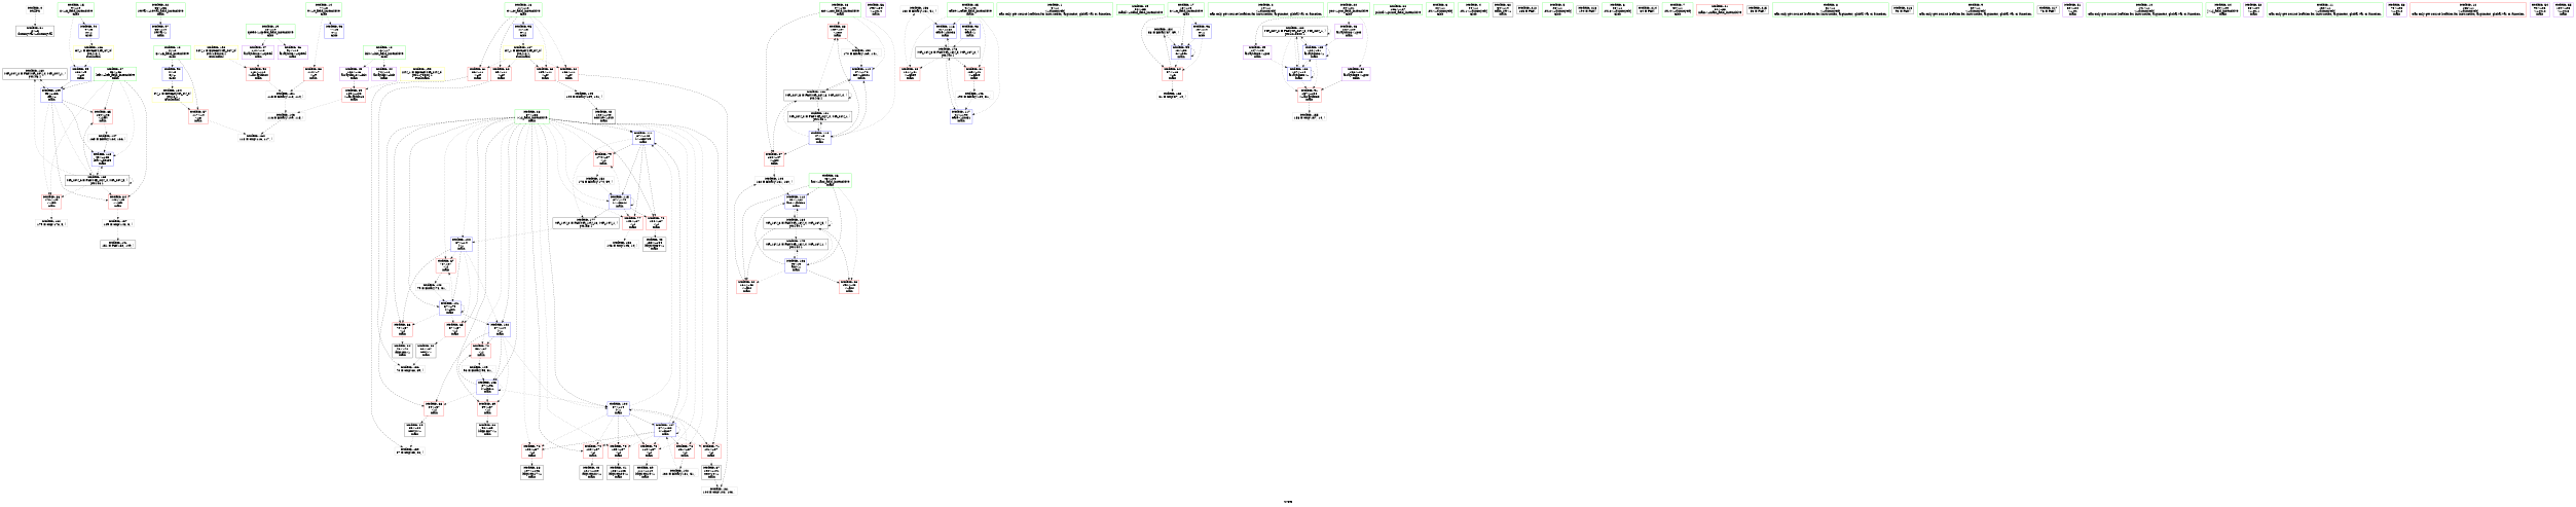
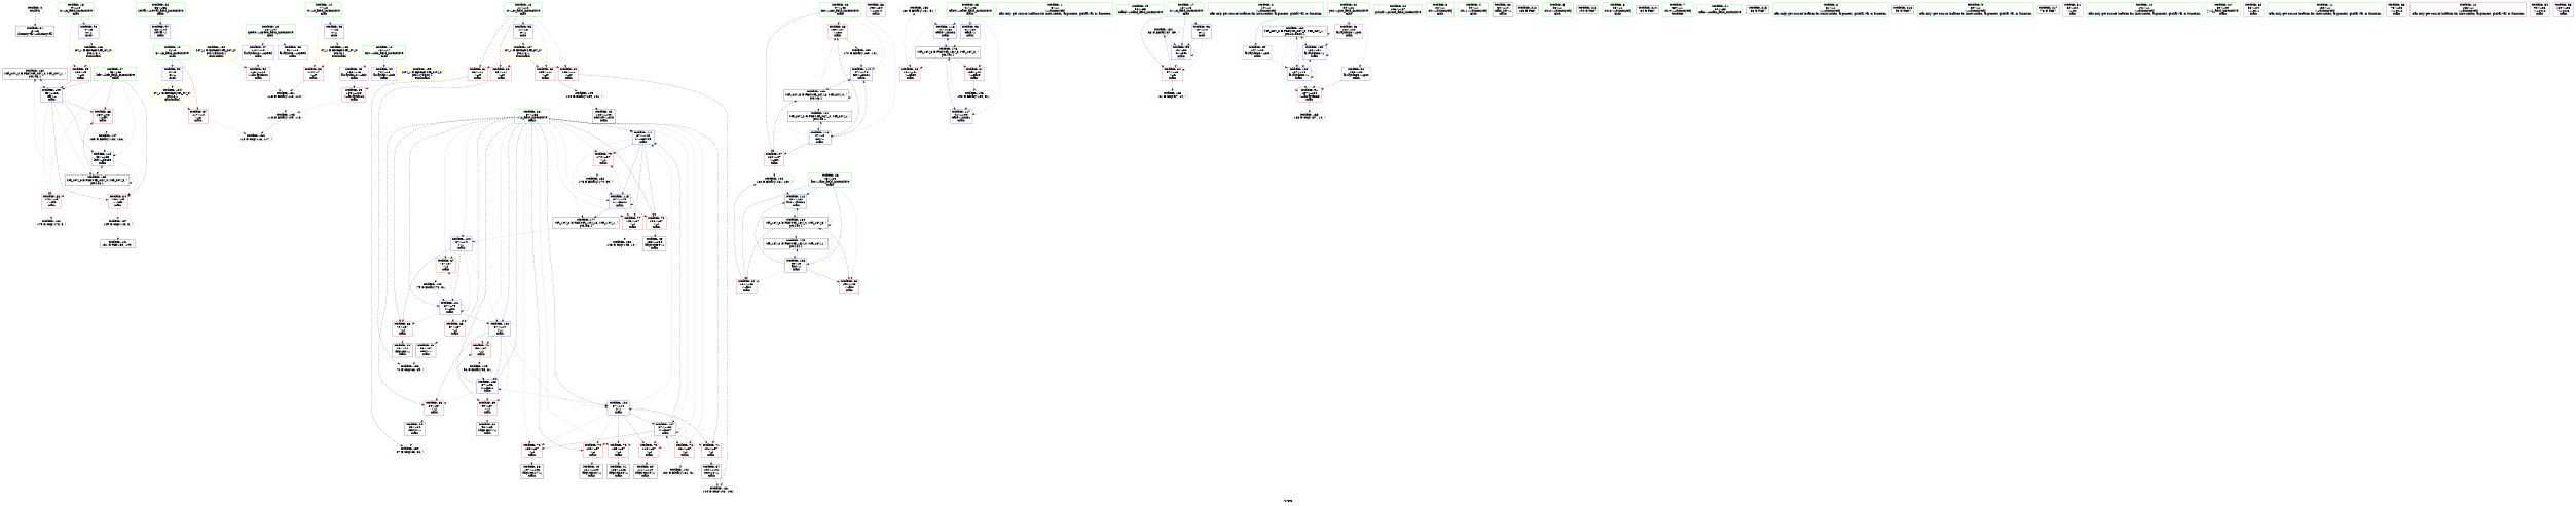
  digraph {
    label=SVFG
    node [color=red shape=record]
    edge [style=dashed]
    n1 [color=grey label="{NodeID: 0\nNullPtr}"]
    n2 [color=black label="{NodeID: 31\n2\<--3\ndummyVal\<--dummyVal\n}"]
    n3 [color=black label="{NodeID: 180\nMR_20V_2 = PHI(MR_20V_4, MR_20V_1, )\npts\{46 \}\n}"]
    n4 [color=blue label="{NodeID: 109\n45\<--136\nleft\<--\nmain\n}"]
    n5 [label="{NodeID: 84\n148\<--45\n\<--left\nmain\n}"]
    n6 [label="{NodeID: 85\n164\<--45\n\<--left\nmain\n}"]
    n7 [color=blue label="{NodeID: 113\n45\<--165\nleft\<--dec39\nmain\n}"]
    n8 [color=black label="{NodeID: 165\nMR_20V_6 = PHI(MR_20V_4, MR_20V_5, )\npts\{46 \}\n}"]
    n9 [label="{NodeID: 86\n178\<--45\n\<--left\nmain\n}"]
    n10 [color=grey label="{NodeID: 157\n149 = cmp(148, 5, )\n}"]
    n11 [color=grey label="{NodeID: 147\n165 = Binary(164, 166, )\n}"]
    n12 [color=grey label="{NodeID: 162\n179 = cmp(178, 5, )\n}"]
    n13 [color=blue label="{NodeID: 97\n35\<--14\nretval\<--\nmain\n}"]
    n14 [color=green label="{NodeID: 14\n7\<--8\nT\<--T_field_insensitive\nGlob }"]
    n15 [label="{NodeID: 58\n114\<--7\n\<--T\nmain\n}"]
    n16 [color=blue label="{NodeID: 93\n7\<--5\nT\<--\nGlob }"]
    n17 [color=grey label="{NodeID: 151\n115 = Binary(113, 114, )\n}"]
+   n18 [color=yellow label="{NodeID: 185\n4V_1 = ENCHI(MR_4V_0)\npts\{8 \}\nFun[main]}" style=double]
    n19 [color=grey label="{NodeID: 143\n116 = Binary(109, 115, )\n}"]
    n20 [color=blue label="{NodeID: 111\n37\<--142\ni\<--conv29\nmain\n}"]
    n21 [label="{NodeID: 77\n145\<--37\n\<--i\nmain\n}"]
    n22 [label="{NodeID: 78\n154\<--37\n\<--i\nmain\n}"]
    n23 [label="{NodeID: 79\n174\<--37\n\<--i\nmain\n}"]
    n24 [color=blue label="{NodeID: 115\n37\<--175\ni\<--dec44\nmain\n}"]
    n25 [color=black label="{NodeID: 177\nMR_14V_2 = PHI(MR_14V_13, MR_14V_1, )\npts\{38 \}\n}"]
    n26 [color=grey label="{NodeID: 158\n146 = cmp(145, 14, )\n}"]
    n27 [color=black label="{NodeID: 43\n155\<--154\nidxprom34\<--\nmain\n}"]
    n28 [color=grey label="{NodeID: 152\n175 = Binary(174, 59, )\n}"]
    n29 [color=blue label="{NodeID: 100\n37\<--14\ni\<--\nmain\n}"]
    n30 [label="{NodeID: 65\n67\<--37\n\<--i\nmain\n}"]
    n31 [label="{NodeID: 66\n72\<--37\n\<--i\nmain\n}"]
    n32 [label="{NodeID: 67\n78\<--37\n\<--i\nmain\n}"]
    n33 [color=blue label="{NodeID: 101\n37\<--79\ni\<--inc\nmain\n}"]
    n34 [color=blue label="{NodeID: 102\n37\<--14\ni\<--\nmain\n}"]
    n35 [color=green label="{NodeID: 28\n47\<--48\ncnt\<--cnt_field_insensitive\nmain\n}"]
    n36 [label="{NodeID: 87\n160\<--47\n\<--cnt\nmain\n}"]
    n37 [label="{NodeID: 88\n169\<--47\n\<--cnt\nmain\n}"]
    n38 [color=blue label="{NodeID: 110\n47\<--5\ncnt\<--\nmain\n}"]
    n39 [color=blue label="{NodeID: 114\n47\<--170\ncnt\<--inc41\nmain\n}"]
    n40 [color=grey label="{NodeID: 144\n162 = Binary(161, 160, )\n}"]
    n41 [color=grey label="{NodeID: 150\n170 = Binary(169, 141, )\n}"]
    n42 [color=black label="{NodeID: 181\nMR_22V_2 = PHI(MR_22V_4, MR_22V_1, )\npts\{48 \}\n}"]
    n43 [color=black label="{NodeID: 166\nMR_22V_5 = PHI(MR_22V_6, MR_22V_4, )\npts\{48 \}\n}"]
    n44 [color=blue label="{NodeID: 112\n43\<--162\nans\<--add38\nmain\n}"]
    n45 [color=black label="{NodeID: 42\n142\<--140\nconv29\<--sub\nmain\n}"]
    n46 [color=purple label="{NodeID: 56\n193\<--30\n\<--.str.4\nmain\n}"]
    n47 [color=grey label="{NodeID: 153\n182 = Binary(181, 51, )\n}"]
    n48 [color=blue label="{NodeID: 116\n41\<--182\nCase\<--inc48\nmain\n}"]
    n49 [color=black label="{NodeID: 178\nMR_16V_3 = PHI(MR_16V_5, MR_16V_2, )\npts\{42 \}\n}"]
    n50 [color=blue label="{NodeID: 117\n41\<--190\nCase\<--inc51\nmain\n}"]
    n51 [label="{NodeID: 80\n181\<--41\n\<--Case\nmain\n}"]
    n52 [label="{NodeID: 81\n189\<--41\n\<--Case\nmain\n}"]
    n53 [label="{NodeID: 70\n95\<--37\n\<--i\nmain\n}"]
    n54 [color=grey label="{NodeID: 149\n96 = Binary(95, 51, )\n}"]
    n55 [color=blue label="{NodeID: 103\n37\<--96\ni\<--inc11\nmain\n}"]
    n56 [label="{NodeID: 68\n84\<--37\n\<--i\nmain\n}"]
    n57 [label="{NodeID: 69\n89\<--37\n\<--i\nmain\n}"]
    n58 [color=blue label="{NodeID: 104\n37\<--14\ni\<--\nmain\n}"]
    n59 [color=black label="{NodeID: 141\n151 = PHI(152, 149, )\n}"]
    n60 [color=green label="{NodeID: 1\n5\<--1\n\<--dummyObj\nCan only get source location for instruction, argument, global var or function.}"]
    n61 [color=blue label="{NodeID: 98\n41\<--51\nCase\<--\nmain\n}"]
    n62 [color=grey label="{NodeID: 146\n190 = Binary(189, 51, )\n}"]
    n63 [color=green label="{NodeID: 15\n9\<--10\nK\<--K_field_insensitive\nGlob }"]
-   n64 [color=blue label="{NodeID: 59\n136\<--9\n\<--K\nmain\n}"]
+   n64 [label="{NodeID: 59\n136\<--9\n\<--K\nmain\n}"]
    n65 [color=blue label="{NodeID: 94\n9\<--5\nK\<--\nGlob }"]
    n66 [color=yellow label="{NodeID: 186\n6V_1 = ENCHI(MR_6V_0)\npts\{10 \}\nFun[main]}" style=double]
    n67 [color=yellow label="{NodeID: 195\n24V_1 = ENCHI(MR_24V_0)\npts\{170000 \}\nFun[main]}" style=double]
    n68 [label="{NodeID: 89\n109\<--108\n\<--arrayidx18\nmain\n}"]
    n69 [color=grey label="{NodeID: 160\n118 = cmp(116, 117, )\n}"]
    n70 [color=black label="{NodeID: 164\nMR_18V_6 = PHI(MR_18V_4, MR_18V_5, )\npts\{44 \}\n}"]
    n71 [label="{NodeID: 82\n161\<--43\n\<--ans\nmain\n}"]
    n72 [label="{NodeID: 83\n192\<--43\n\<--ans\nmain\n}"]
    n73 [color=black label="{NodeID: 179\nMR_18V_2 = PHI(MR_18V_4, MR_18V_1, )\npts\{44 \}\n}"]
    n74 [color=blue label="{NodeID: 108\n43\<--5\nans\<--\nmain\n}"]
    n75 [color=green label="{NodeID: 29\n54\<--55\nscanf\<--scanf_field_insensitive\n}"]
    n76 [label="{NodeID: 57\n117\<--4\n\<--B\nmain\n}"]
    n77 [color=grey label="{NodeID: 154\n58 = Binary(57, 59, )\n}"]
    n78 [color=blue label="{NodeID: 99\n13\<--58\nC\<--dec\nmain\n}"]
    n79 [label="{NodeID: 64\n57\<--13\n\<--C\nmain\n}"]
    n80 [color=grey label="{NodeID: 163\n61 = cmp(57, 14, )\n}"]
    n81 [label="{NodeID: 71\n101\<--37\n\<--i\nmain\n}"]
    n82 [color=black label="{NodeID: 37\n102\<--101\nconv14\<--\nmain\n}"]
    n83 [color=grey label="{NodeID: 161\n104 = cmp(102, 103, )\n}"]
    n84 [color=green label="{NodeID: 2\n14\<--1\n\<--dummyObj\nCan only get source location for instruction, argument, global var or function.}"]
    n85 [color=black label="{NodeID: 182\nMR_28V_2 = PHI(MR_28V_3, MR_28V_1, )\npts\{210000 \}\n}"]
    n86 [label="{NodeID: 91\n157\<--156\n\<--arrayidx35\nmain\n}"]
    n87 [color=blue label="{NodeID: 105\n122\<--51\narrayidx23\<--\nmain\n}"]
    n88 [color=blue label="{NodeID: 106\n127\<--14\narrayidx25\<--\nmain\n}"]
    n89 [color=grey label="{NodeID: 155\n158 = cmp(157, 14, )\n}"]
    n90 [color=green label="{NodeID: 16\n11\<--12\nN\<--N_field_insensitive\nGlob }"]
    n91 [label="{NodeID: 60\n69\<--11\n\<--N\nmain\n}"]
    n92 [label="{NodeID: 61\n86\<--11\n\<--N\nmain\n}"]
    n93 [label="{NodeID: 62\n103\<--11\n\<--N\nmain\n}"]
    n94 [label="{NodeID: 63\n139\<--11\n\<--N\nmain\n}"]
    n95 [color=blue label="{NodeID: 95\n11\<--5\nN\<--\nGlob }"]
    n96 [color=grey label="{NodeID: 156\n70 = cmp(68, 69, )\n}"]
    n97 [color=grey label="{NodeID: 159\n87 = cmp(85, 86, )\n}"]
    n98 [color=grey label="{NodeID: 145\n140 = Binary(139, 141, )\n}"]
    n99 [color=yellow label="{NodeID: 187\n8V_1 = ENCHI(MR_8V_0)\npts\{12 \}\nFun[main]}" style=double]
    n100 [color=yellow label="{NodeID: 196\n26V_1 = ENCHI(MR_26V_0)\npts\{190000 \}\nFun[main]}" style=double]
    n101 [label="{NodeID: 90\n113\<--112\n\<--arrayidx20\nmain\n}"]
    n102 [color=green label="{NodeID: 30\n186\<--187\nprintf\<--printf_field_insensitive\n}"]
    n103 [color=purple label="{NodeID: 44\n74\<--16\narrayidx\<--init\nmain\n}"]
    n104 [label="{NodeID: 72\n106\<--37\n\<--i\nmain\n}"]
    n105 [color=black label="{NodeID: 38\n107\<--106\nidxprom17\<--\nmain\n}"]
    n106 [color=green label="{NodeID: 3\n22\<--1\n.str\<--dummyObj\nGlob }"]
    n107 [color=black label="{NodeID: 33\n68\<--67\nconv\<--\nmain\n}"]
    n108 [color=black label="{NodeID: 34\n73\<--72\nidxprom\<--\nmain\n}"]
    n109 [color=grey label="{NodeID: 148\n79 = Binary(78, 51, )\n}"]
    n110 [color=black label="{NodeID: 35\n85\<--84\nconv4\<--\nmain\n}"]
    n111 [color=black label="{NodeID: 36\n90\<--89\nidxprom7\<--\nmain\n}"]
    n112 [color=blue label="{NodeID: 107\n37\<--132\ni\<--inc27\nmain\n}"]
    n113 [label="{NodeID: 73\n110\<--37\n\<--i\nmain\n}"]
    n114 [label="{NodeID: 74\n120\<--37\n\<--i\nmain\n}"]
    n115 [label="{NodeID: 75\n125\<--37\n\<--i\nmain\n}"]
    n116 [color=green label="{NodeID: 17\n13\<--15\nC\<--C_field_insensitive\nGlob }"]
    n117 [color=blue label="{NodeID: 96\n13\<--14\nC\<--\nGlob }"]
    n118 [color=purple label="{NodeID: 45\n108\<--16\narrayidx18\<--init\nmain\n}"]
    n119 [color=grey label="{NodeID: 142\n132 = Binary(131, 51, )\n}"]
    n120 [label="{NodeID: 76\n131\<--37\n\<--i\nmain\n}"]
    n121 [color=black label="{NodeID: 39\n111\<--110\nidxprom19\<--\nmain\n}"]
    n122 [color=black label="{NodeID: 40\n121\<--120\nidxprom22\<--\nmain\n}"]
    n123 [color=black label="{NodeID: 41\n126\<--125\nidxprom24\<--\nmain\n}"]
    n124 [color=green label="{NodeID: 4\n24\<--1\n.str.1\<--dummyObj\nGlob }"]
    n125 [color=yellow label="{NodeID: 184\n2V_1 = ENCHI(MR_2V_0)\npts\{6 \}\nFun[main]}" style=double]
    n126 [color=green label="{NodeID: 18\n16\<--17\ninit\<--init_field_insensitive\nGlob }"]
    n127 [color=black label="{NodeID: 32\n34\<--14\nmain_ret\<--\nmain\n}"]
    n128 [color=black label="{NodeID: 212\n185 = PHI()\n}"]
    n129 [color=purple label="{NodeID: 46\n91\<--18\narrayidx8\<--speed\nmain\n}"]
    n130 [color=green label="{NodeID: 5\n26\<--1\n.str.2\<--dummyObj\nGlob }"]
    n131 [color=green label="{NodeID: 19\n18\<--19\nspeed\<--speed_field_insensitive\nGlob }"]
    n132 [color=purple label="{NodeID: 47\n112\<--18\narrayidx20\<--speed\nmain\n}"]
    n133 [color=black label="{NodeID: 213\n194 = PHI()\n}"]
    n134 [color=green label="{NodeID: 6\n28\<--1\n.str.3\<--dummyObj\nGlob }"]
    n135 [color=green label="{NodeID: 20\n20\<--21\npos\<--pos_field_insensitive\nGlob }"]
    n136 [color=purple label="{NodeID: 48\n122\<--20\narrayidx23\<--pos\nmain\n}"]
    n137 [color=purple label="{NodeID: 49\n127\<--20\narrayidx25\<--pos\nmain\n}"]
    n138 [color=purple label="{NodeID: 50\n156\<--20\narrayidx35\<--pos\nmain\n}"]
    n139 [color=black label="{NodeID: 214\n64 = PHI()\n}"]
-   n140 [color=green label="{NodeID: 7\n30\<--1\n.str.4\<--dummyObj\nGlob }"]
-   n141 [label="{NodeID: 21\n32\<--33\nmain\<--main_field_insensitive\n}"]
+   n140 [color=green label="{NodeID: 7\n30\<--1\n.str.4\<--dummyObj\nNodeID }"]
+   n141 [color=green label="{NodeID: 21\n32\<--33\nmain\<--main_field_insensitive\n}"]
    n142 [color=black label="{NodeID: 215\n53 = PHI()\n}"]
    n143 [color=green label="{NodeID: 8\n51\<--1\n\<--dummyObj\nCan only get source location for instruction, argument, global var or function.}"]
    n144 [color=green label="{NodeID: 22\n35\<--36\nretval\<--retval_field_insensitive\nmain\n}"]
    n145 [color=black label="{NodeID: 216\n93 = PHI()\n}"]
    n146 [color=blue label="{NodeID: 92\n4\<--5\nB\<--\nGlob }"]
    n147 [color=green label="{NodeID: 9\n59\<--1\n\<--dummyObj\nCan only get source location for instruction, argument, global var or function.}"]
    n148 [color=green label="{NodeID: 23\n37\<--38\ni\<--i_field_insensitive\nmain\n}"]
    n149 [color=black label="{NodeID: 217\n76 = PHI()\n}"]
    n150 [color=purple label="{NodeID: 51\n52\<--22\n\<--.str\nmain\n}"]
    n151 [color=green label="{NodeID: 10\n141\<--1\n\<--dummyObj\nCan only get source location for instruction, argument, global var or function.}"]
    n152 [color=green label="{NodeID: 24\n39\<--40\nj\<--j_field_insensitive\nmain\n}"]
    n153 [color=purple label="{NodeID: 52\n63\<--24\n\<--.str.1\nmain\n}"]
    n154 [color=green label="{NodeID: 11\n152\<--1\n\<--dummyObj\nCan only get source location for instruction, argument, global var or function.}"]
    n155 [color=green label="{NodeID: 25\n41\<--42\nCase\<--Case_field_insensitive\nmain\n}"]
    n156 [color=purple label="{NodeID: 53\n75\<--26\n\<--.str.2\nmain\n}"]
    n157 [label="{NodeID: 12\n166\<--1\n\<--dummyObj\nCan only get source location for instruction, argument, global var or function.}"]
    n158 [color=green label="{NodeID: 26\n43\<--44\nans\<--ans_field_insensitive\nmain\n}"]
    n159 [color=purple label="{NodeID: 54\n92\<--26\n\<--.str.2\nmain\n}"]
    n160 [color=green label="{NodeID: 13\n4\<--6\nB\<--B_field_insensitive\nGlob }"]
    n161 [color=green label="{NodeID: 27\n45\<--46\nleft\<--left_field_insensitive\nmain\n}"]
    n162 [color=purple label="{NodeID: 55\n184\<--28\n\<--.str.3\nmain\n}"]
    n1 -> n2
    n3 -> n4 [style=dotted]
    n4 -> n3 [style=dotted]
    n4 -> n5
    n4 -> n6
    n4 -> n7
    n4 -> n8 [style=dotted]
    n4 -> n9 [style=dotted]
    n5 -> n10 [style=dotted]
    n6 -> n11 [style=dotted]
    n7 -> n8
    n8 -> n3 [style=dotted]
-   n8 -> n5 [style=dotted]
+   n7 -> n5 [style=dotted]
    n8 -> n6
    n8 -> n7 [style=dotted]
    n8 -> n8
    n8 -> n9 [style=dotted]
    n9 -> n12 [style=dotted]
    n10 -> n59 [style=dotted]
    n11 -> n7
    n14 -> n15 [style=dotted]
    n14 -> n16 [style=dotted]
    n15 -> n17
+   n16 -> n18
    n17 -> n19 [style=dotted]
+   n18 -> n15 [style=dotted]
    n19 -> n69
    n20 -> n21
    n20 -> n22
    n20 -> n23
    n20 -> n24
    n20 -> n25 [style=dotted]
    n21 -> n26 [style=dotted]
    n22 -> n27
    n23 -> n28 [style=dotted]
    n24 -> n21
    n24 -> n22
    n24 -> n23 [style=dotted]
    n24 -> n24
    n24 -> n25
    n25 -> n29 [style=dotted]
    n28 -> n24 [style=dotted]
    n29 -> n30 [style=dotted]
    n29 -> n31
    n29 -> n32 [style=dotted]
    n29 -> n33
    n29 -> n34 [style=dotted]
    n30 -> n107 [style=dotted]
    n31 -> n108 [style=dotted]
    n32 -> n109
    n33 -> n30 [style=dotted]
    n33 -> n31 [style=dotted]
    n33 -> n32 [style=dotted]
    n33 -> n33
    n33 -> n34
    n34 -> n53
    n34 -> n55
    n34 -> n56
    n34 -> n57 [style=dotted]
    n34 -> n58 [style=dotted]
    n35 -> n36
    n35 -> n37 [style=dotted]
    n35 -> n38 [style=dotted]
    n35 -> n39 [style=dotted]
    n36 -> n40
    n37 -> n41
    n38 -> n36
    n38 -> n37
    n38 -> n39
    n38 -> n42
    n38 -> n43 [style=dotted]
    n39 -> n43
    n40 -> n44 [style=dotted]
    n41 -> n39
    n42 -> n38
    n43 -> n36
    n43 -> n37 [style=dotted]
    n43 -> n39 [style=dotted]
    n43 -> n42
    n43 -> n43
    n44 -> n70
    n45 -> n20 [style=dotted]
    n47 -> n48 [style=dotted]
    n48 -> n49 [style=dotted]
    n49 -> n48
    n49 -> n50
    n49 -> n51 [style=dotted]
    n49 -> n52
    n50 -> n49 [style=dotted]
    n51 -> n47 [style=dotted]
    n52 -> n62
    n53 -> n54
    n54 -> n55
    n55 -> n53
    n55 -> n55 [style=dotted]
    n55 -> n56 [style=dotted]
    n55 -> n57 [style=dotted]
    n55 -> n58 [style=dotted]
    n56 -> n110
    n57 -> n111
    n58 -> n20 [style=dotted]
    n58 -> n81
    n58 -> n104 [style=dotted]
    n58 -> n112
    n58 -> n113
    n58 -> n114 [style=dotted]
    n58 -> n115
    n61 -> n49 [style=dotted]
    n62 -> n50 [style=dotted]
    n63 -> n64 [style=dotted]
    n63 -> n65
    n64 -> n4
    n65 -> n66
    n66 -> n64 [style=dotted]
    n67 -> n68 [style=dotted]
    n68 -> n19 [style=dotted]
    n70 -> n44
    n70 -> n70
    n70 -> n71
    n70 -> n72
    n70 -> n73 [style=dotted]
    n71 -> n40
    n73 -> n74 [style=dotted]
    n74 -> n44
    n74 -> n70 [style=dotted]
    n74 -> n71 [style=dotted]
    n74 -> n72
    n74 -> n73
    n76 -> n69 [style=dotted]
    n77 -> n78
    n78 -> n78
    n78 -> n79 [style=dotted]
    n79 -> n77
    n79 -> n80
    n81 -> n82 [style=dotted]
    n82 -> n83
    n85 -> n85 [style=dotted]
    n85 -> n86 [style=dotted]
    n85 -> n87 [style=dotted]
    n85 -> n88 [style=dotted]
    n86 -> n89
    n87 -> n85 [style=dotted]
    n87 -> n86 [style=dotted]
    n87 -> n87
    n87 -> n88 [style=dotted]
    n88 -> n85
    n88 -> n86 [style=dotted]
    n88 -> n87 [style=dotted]
    n88 -> n88
    n90 -> n91
    n90 -> n92
    n90 -> n93 [style=dotted]
    n90 -> n94 [style=dotted]
    n90 -> n95
    n91 -> n96
    n92 -> n97
    n93 -> n83
    n94 -> n98
    n95 -> n99
    n98 -> n45
    n99 -> n91 [style=dotted]
    n99 -> n92 [style=dotted]
    n99 -> n93 [style=dotted]
    n99 -> n94
    n100 -> n101 [style=dotted]
    n101 -> n17 [style=dotted]
    n104 -> n105
    n107 -> n96 [style=dotted]
    n109 -> n33 [style=dotted]
    n110 -> n97 [style=dotted]
    n112 -> n20
    n112 -> n81 [style=dotted]
    n112 -> n104
    n112 -> n112
    n112 -> n113 [style=dotted]
    n112 -> n114 [style=dotted]
    n112 -> n115 [style=dotted]
    n112 -> n120
    n113 -> n121
    n114 -> n122
    n115 -> n123
    n116 -> n78
    n116 -> n79
    n116 -> n117 [style=dotted]
    n117 -> n78 [style=dotted]
    n117 -> n79 [style=dotted]
    n118 -> n68
    n119 -> n112 [style=dotted]
    n120 -> n58 [style=dotted]
    n120 -> n119
    n125 -> n76
    n126 -> n103
    n126 -> n118 [style=dotted]
    n131 -> n129 [style=dotted]
    n131 -> n132
    n132 -> n101 [style=dotted]
    n135 -> n136 [style=dotted]
    n135 -> n137
    n135 -> n138 [style=dotted]
    n136 -> n87 [style=dotted]
    n137 -> n88 [style=dotted]
    n138 -> n86
    n144 -> n13
    n146 -> n125
    n148 -> n20
    n148 -> n21 [style=dotted]
    n148 -> n22
    n148 -> n23 [style=dotted]
    n148 -> n24 [style=dotted]
    n148 -> n29 [style=dotted]
    n148 -> n30
    n148 -> n31
    n148 -> n32 [style=dotted]
    n148 -> n33
    n148 -> n34
    n148 -> n53 [style=dotted]
    n148 -> n55
    n148 -> n56
    n148 -> n57
    n148 -> n58
    n148 -> n81
    n148 -> n104 [style=dotted]
    n148 -> n112 [style=dotted]
    n148 -> n113 [style=dotted]
    n148 -> n114
    n148 -> n115 [style=dotted]
    n148 -> n120 [style=dotted]
    n155 -> n48 [style=dotted]
    n155 -> n50 [style=dotted]
    n155 -> n51 [style=dotted]
    n155 -> n52 [style=dotted]
    n155 -> n61
    n158 -> n44
    n158 -> n71
    n158 -> n72 [style=dotted]
    n158 -> n74
    n160 -> n76
    n160 -> n146
    n161 -> n4
    n161 -> n5
    n161 -> n6
    n161 -> n7 [style=dotted]
    n161 -> n9 [style=dotted]
  }
